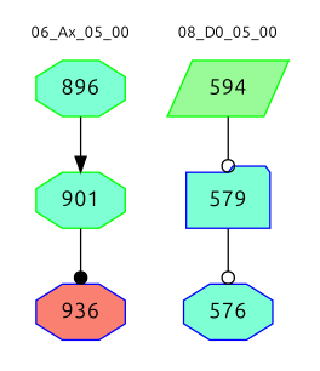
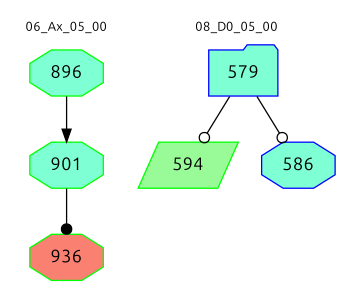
  digraph {
    fontname=Ubuntu
    node [color=green fillcolor=aquamarine fontname=Ubuntu shape=octagon style=filled]
    edge [arrowhead=odot color=black fontname=Ubuntu]
    n1 [label=896]
    n2 [label=901]
-   n3 [color=blue fillcolor=salmon label=936]
+   n3 [fillcolor=salmon label=936]
    n4 [fillcolor=palegreen label=594 shape=parallelogram]
    n5 [color=blue label=579 shape=folder]
-   n6 [color=blue label=576]
+   n6 [color=blue label=586]
    subgraph cluster_1 {
      color=white
      fontsize=10
      label="06_Ax_05_00"
      n1
      n2
      n3
    }
    subgraph cluster_2 {
      color=white
      fontsize=10
      label="08_D0_05_00"
      n4
      n5
      n6
    }
    n1 -> n2 [arrowhead=normal]
    n2 -> n3 [arrowhead=dot]
-   n4 -> n5
+   n5 -> n4
    n5 -> n6
  }
